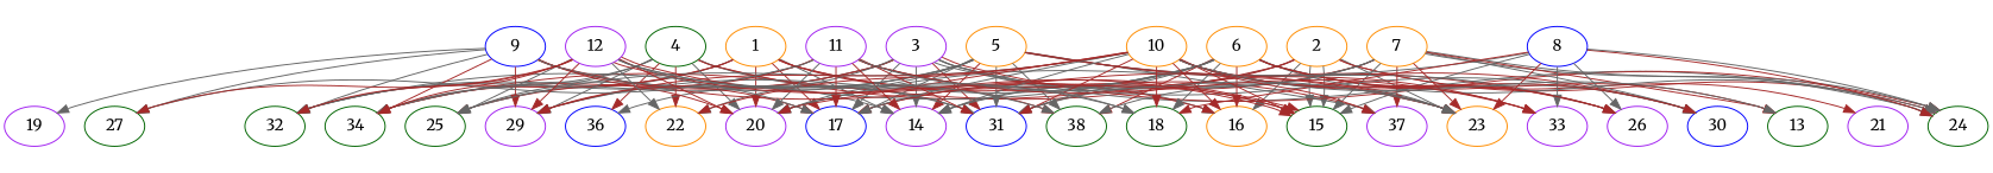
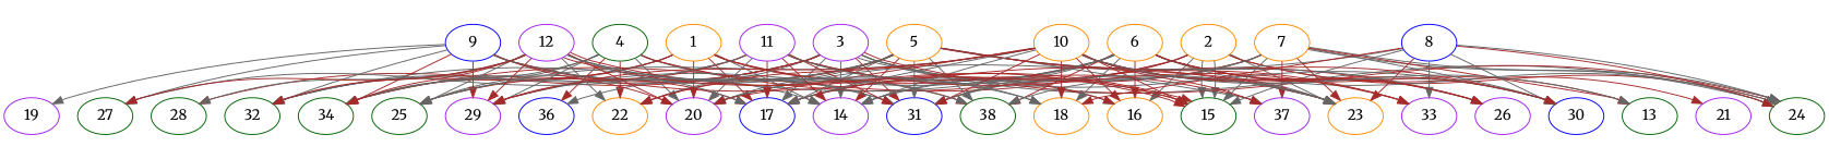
  digraph {
    fontname=Merriweather
    node [alpha=0.17 color=purple fontname=Merriweather]
    edge [color=gray40 fontname=Merriweather]
    1 [alpha=0.03 color=darkorange expect_size=181281136060122464]
    14 [alpha=0.05 expect_size=259017936332974]
    15 [color=darkgreen expect_size=1891594870833624]
    17 [color=blue expect_size=7201271472206118912]
    20 [alpha=0.12 expect_size=1401448277298965905408]
    25 [alpha=0.08 color=darkgreen expect_size=519155182844745024]
    32 [alpha=0.16 color=darkgreen expect_size=117536687958729424896]
    34 [alpha=0.10 color=darkgreen expect_size=21874518256924432]
    37 [alpha=0.14 expect_size=530511440756648000]
    38 [alpha=0.10 color=darkgreen expect_size=501305940380079616]
    29 [alpha=0.01 expect_size=2317784973143959404544]
    2 [alpha=0.12 color=darkorange expect_size=1357936328704000000000]
    16 [alpha=0.14 color=darkorange expect_size=698137705623584768000]
    21 [alpha=0.10 expect_size=326227152418635776000]
    23 [alpha=0.05 color=darkorange expect_size=28900393889677864]
    24 [alpha=0.20 color=darkgreen expect_size=49784780239273712]
    31 [alpha=0.01 color=blue expect_size=16227216379609088000]
    3 [alpha=0.03 expect_size=563720519379402620928]
    22 [alpha=0.06 color=darkorange expect_size=460441316860352]
+   28 [alpha=0.18 color=darkgreen expect_size=9458233445539668]
    30 [alpha=0.13 color=blue expect_size=5222659476346492]
    4 [alpha=0.19 color=darkgreen expect_size=226414947781201824]
    26 [alpha=0.01 expect_size=472322216462559215616]
    36 [alpha=0.11 color=blue expect_size=500672301100957696000]
    5 [alpha=0.06 color=darkorange expect_size=10056532310716850]
    33 [alpha=0.18 expect_size=464971866417475840]
    6 [alpha=0.00 color=darkorange expect_size=20039607492286611456]
    13 [alpha=0.18 color=darkgreen expect_size=13290475960759504]
-   18 [alpha=0.14 color=darkgreen expect_size=1910054012469800599552]
+   18 [alpha=0.14 color=darkorange expect_size=1910054012469800599552]
    7 [alpha=0.19 color=darkorange expect_size=60757253897622388736]
    8 [color=blue expect_size=655598488851022592]
    9 [color=blue expect_size=3220584186674937856]
    19 [alpha=0.00 expect_size=13207777530459960]
    27 [alpha=0.10 color=darkgreen expect_size=788926735194687275008]
    10 [alpha=0.07 color=darkorange expect_size=1036542730753168900096]
    11 [alpha=0.06 expect_size=1177601064573478109184]
    12 [alpha=0.11 expect_size=5806081084319497]
    1 -> 14
    1 -> 15 [color=brown]
    1 -> 17 [color=brown]
    1 -> 20 [color=brown]
    1 -> 25
    1 -> 32 [color=brown]
    1 -> 34 [color=brown]
    1 -> 37 [color=brown]
    1 -> 38 [color=brown]
    2 -> 15
    2 -> 15
    2 -> 17
    2 -> 34 [color=brown]
    2 -> 16
    2 -> 21 [color=brown]
    2 -> 23
    2 -> 24 [color=brown]
    2 -> 31 [color=brown]
    3 -> 14
    3 -> 17
    3 -> 25 [color=brown]
    3 -> 32
    3 -> 34 [color=brown]
    3 -> 16
    3 -> 23
    3 -> 24
    3 -> 24 [color=brown]
    3 -> 31 [color=brown]
    3 -> 22
+   3 -> 28 [color=brown]
    3 -> 30
    4 -> 20
    4 -> 25
    4 -> 34
    4 -> 29
    4 -> 16 [color=brown]
    4 -> 31
    4 -> 22 [color=brown]
    4 -> 26 [color=brown]
    4 -> 36 [color=brown]
    5 -> 14 [color=brown]
    5 -> 17
    5 -> 20
    5 -> 34
    5 -> 37
    5 -> 38
    5 -> 29
    5 -> 23 [color=brown]
    5 -> 31
+   5 -> 22 [color=brown]
    5 -> 30 [color=brown]
    5 -> 26
    5 -> 36
    5 -> 33 [color=brown]
    6 -> 14
    6 -> 20
    6 -> 32
    6 -> 38 [color=brown]
    6 -> 29
    6 -> 16 [color=brown]
    6 -> 23
    6 -> 24
    6 -> 31
    6 -> 30
    6 -> 26 [color=brown]
    6 -> 13 [color=brown]
    6 -> 18
    7 -> 14
    7 -> 15
    7 -> 17 [color=brown]
    7 -> 37 [color=brown]
    7 -> 38
    7 -> 23 [color=brown]
    7 -> 24
    7 -> 24
    7 -> 31
    7 -> 30
    7 -> 13 [color=brown]
    8 -> 15
    8 -> 20
    8 -> 23 [color=brown]
    8 -> 24 [color=brown]
    8 -> 24
-   8 -> 26
+   8 -> 30
    8 -> 33
    8 -> 18 [color=brown]
    9 -> 14
    9 -> 17 [color=brown]
    9 -> 20 [color=brown]
    9 -> 32
    9 -> 34 [color=brown]
    9 -> 29 [color=brown]
    9 -> 23 [color=brown]
    9 -> 31
    9 -> 19
    9 -> 27
    10 -> 14
    10 -> 15 [color=brown]
    10 -> 17
    10 -> 20 [color=brown]
    10 -> 25
    10 -> 37 [color=brown]
    10 -> 29 [color=brown]
    10 -> 16 [color=brown]
    10 -> 23
    10 -> 31 [color=brown]
    10 -> 22 [color=brown]
    10 -> 30 [color=brown]
    10 -> 26 [color=brown]
    10 -> 33 [color=brown]
    10 -> 13
    10 -> 18 [color=brown]
    11 -> 14 [color=brown]
    11 -> 15 [color=brown]
    11 -> 17 [color=brown]
    11 -> 20
    11 -> 32
    11 -> 29 [color=brown]
    11 -> 23
    11 -> 31 [color=brown]
    11 -> 33 [color=brown]
    11 -> 18
    11 -> 27
    12 -> 15 [color=brown]
    12 -> 15 [color=brown]
    12 -> 17
    12 -> 20 [color=brown]
    12 -> 25
    12 -> 32 [color=brown]
    12 -> 34 [color=brown]
    12 -> 38
    12 -> 29 [color=brown]
    12 -> 22
+   12 -> 28
    12 -> 18
    12 -> 27 [color=brown]
  }
